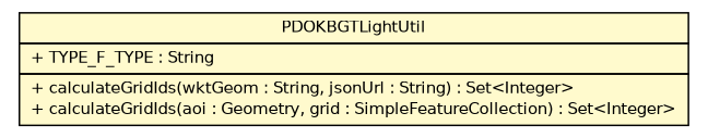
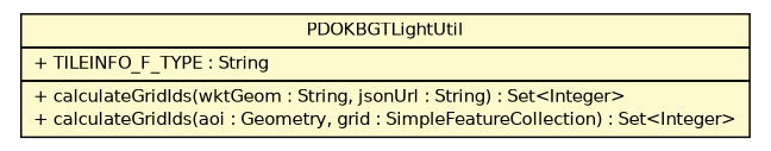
  digraph {
    nodesep=0.25
    ranksep=0.5
    fontname="DejaVu Sans"
-   n1 [fontcolor=black fontname="DejaVu Sans" fontsize=10.0 label=<<table title="nl.b3p.brmo.bgt.util.PDOKBGTLightUtil" border="0" cellborder="1" cellspacing="0" cellpadding="2" port="p" bgcolor="lemonChiffon" href="./PDOKBGTLightUtil.html"> 		<tr><td><table border="0" cellspacing="0" cellpadding="1"> <tr><td align="center" balign="center"> PDOKBGTLightUtil </td></tr> 		</table></td></tr> 		<tr><td><table border="0" cellspacing="0" cellpadding="1"> <tr><td align="left" balign="left"> + TYPE_F_TYPE : String </td></tr> 		</table></td></tr> 		<tr><td><table border="0" cellspacing="0" cellpadding="1"> <tr><td align="left" balign="left"> + calculateGridIds(wktGeom : String, jsonUrl : String) : Set&lt;Integer&gt; </td></tr> <tr><td align="left" balign="left"> + calculateGridIds(aoi : Geometry, grid : SimpleFeatureCollection) : Set&lt;Integer&gt; </td></tr> 		</table></td></tr> 		</table>> shape=plaintext]
+   n1 [fontcolor=black fontname="DejaVu Sans" fontsize=10.0 label=<<table title="nl.b3p.brmo.bgt.util.PDOKBGTLightUtil" border="0" cellborder="1" cellspacing="0" cellpadding="2" port="p" bgcolor="lemonChiffon" href="./PDOKBGTLightUtil.html"> 		<tr><td><table border="0" cellspacing="0" cellpadding="1"> <tr><td align="center" balign="center"> PDOKBGTLightUtil </td></tr> 		</table></td></tr> 		<tr><td><table border="0" cellspacing="0" cellpadding="1"> <tr><td align="left" balign="left"> + TILEINFO_F_TYPE : String </td></tr> 		</table></td></tr> 		<tr><td><table border="0" cellspacing="0" cellpadding="1"> <tr><td align="left" balign="left"> + calculateGridIds(wktGeom : String, jsonUrl : String) : Set&lt;Integer&gt; </td></tr> <tr><td align="left" balign="left"> + calculateGridIds(aoi : Geometry, grid : SimpleFeatureCollection) : Set&lt;Integer&gt; </td></tr> 		</table></td></tr> 		</table>> shape=plaintext]
  }
